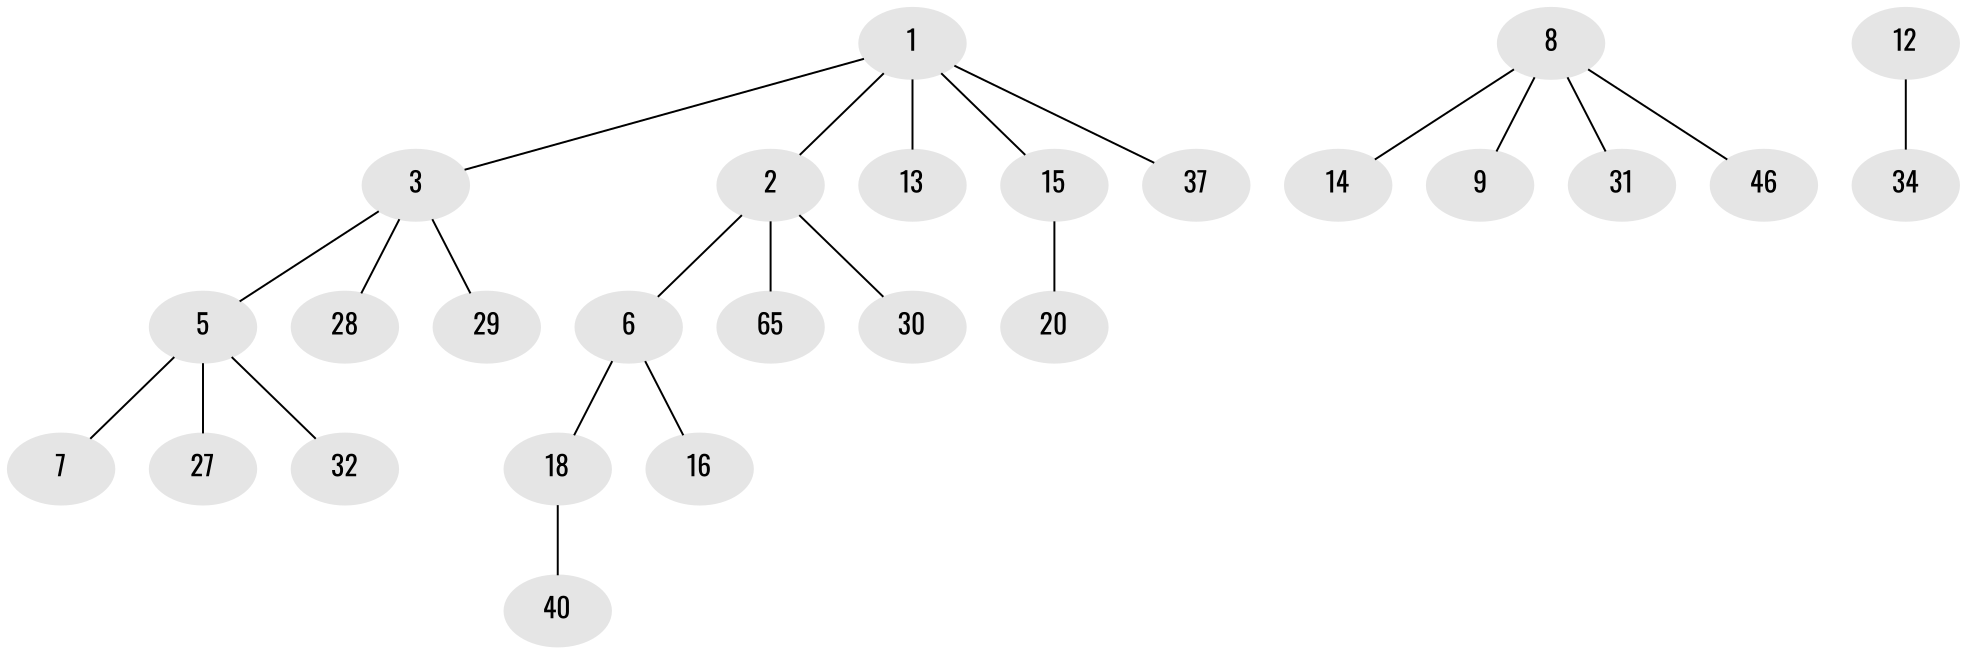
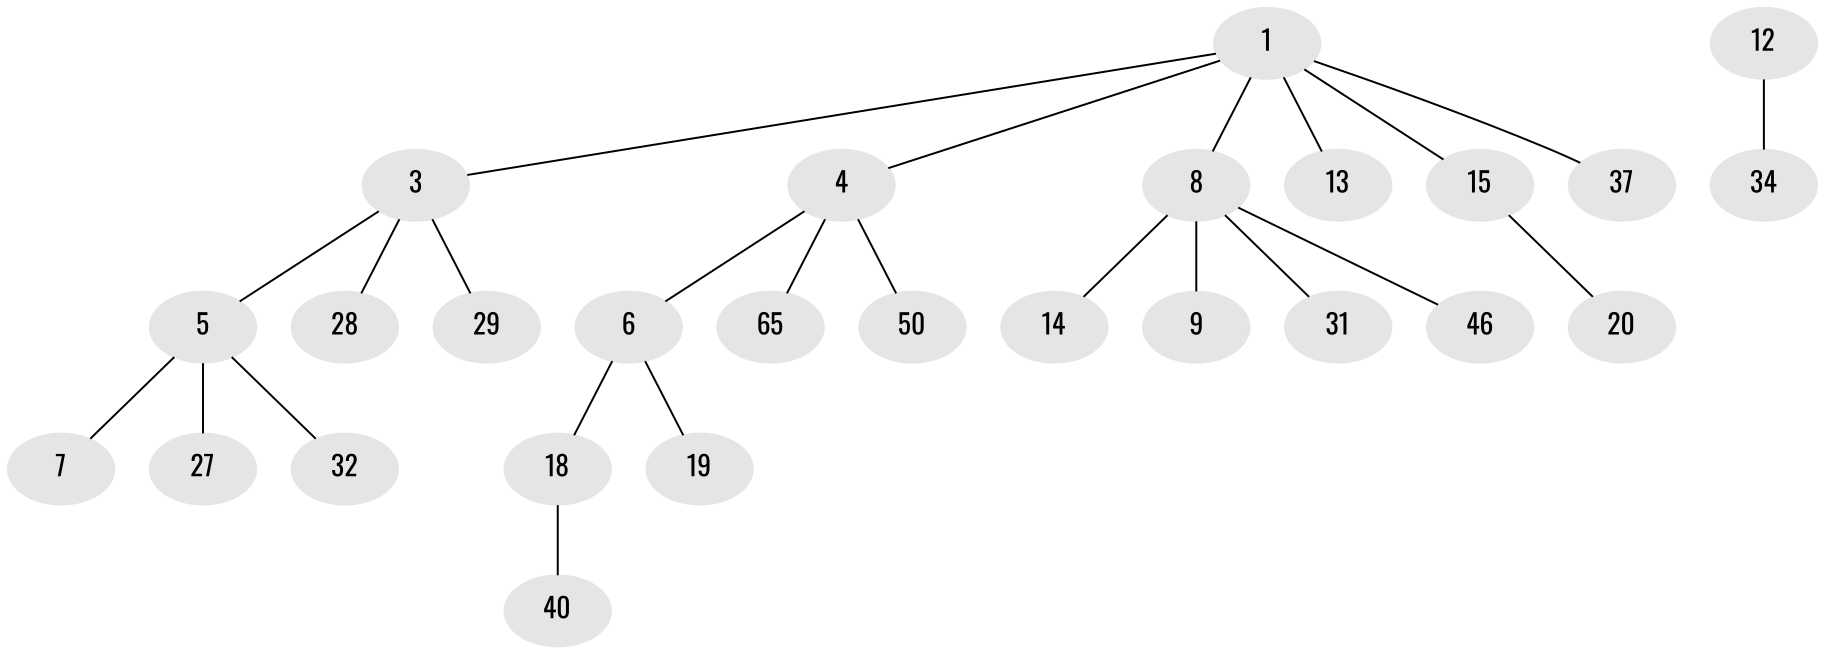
  graph {
    fontname=Oswald
    node [color=gray90 fontname=Oswald style=filled]
    edge [fontname=Oswald]
    1 [super="+2"]
    3 [super="+26+22"]
-   4 [super="+48+21" label=2]
+   4 [super="+48+21"]
    8
    13 [super="+50+39"]
    15
    37
    5 [super="+11"]
    28
    29 [super="+42"]
    6
    n12 [label=65]
-   30 [super="+43"]
+   30 [super="+43" label=50]
    14
    9 [super="+17+36+10"]
    31
    46 [super="+47"]
    20
    7 [super="+16"]
    27 [super="+52"]
    32
    18
-   19 [super="+24+35" label=16]
+   19 [super="+24+35"]
    12 [super="+33"]
    34 [super="+44"]
    40
    1 -- 3
    1 -- 4
+   1 -- 8
    1 -- 13
    1 -- 15
    1 -- 37
    3 -- 5
    3 -- 28
    3 -- 29
    4 -- 6
    4 -- n12
    4 -- 30
    8 -- 14
    8 -- 9
    8 -- 31
    8 -- 46
    15 -- 20
    5 -- 7
    5 -- 27
    5 -- 32
    6 -- 18
    6 -- 19
    18 -- 40
    12 -- 34
  }
